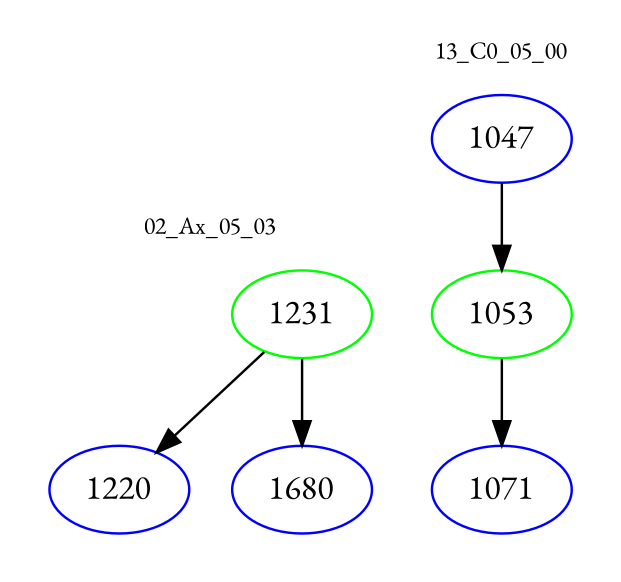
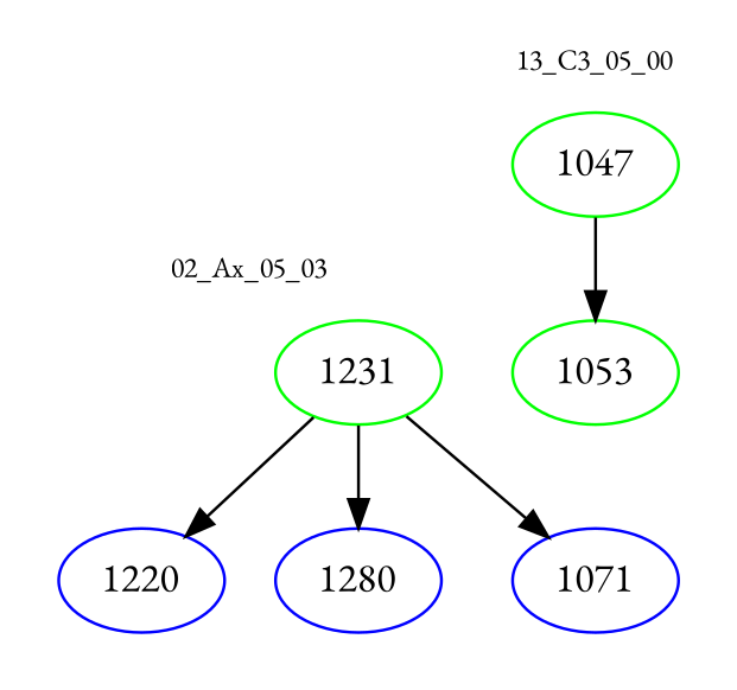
  digraph {
    fontname="EB Garamond"
    node [color=blue fontname="EB Garamond"]
    edge [color=black fontname="EB Garamond"]
    n1 [color=green label=1231]
    n2 [label=1220]
-   n3 [label=1680]
+   n3 [label=1280]
    n4 [color=green label=1053]
-   n5 [label=1047]
+   n5 [color=green label=1047]
    n6 [label=1071]
    subgraph cluster_1 {
      color=white
      fontsize=10
      label="02_Ax_05_03"
      n1
      n2
      n3
    }
    subgraph cluster_2 {
      color=white
      fontsize=10
-     label="13_C0_05_00"
+     label="13_C3_05_00"
      n4
      n5
      n6
    }
    n1 -> n2
    n1 -> n3
-   n4 -> n6
+   n1 -> n6
    n5 -> n4
  }
